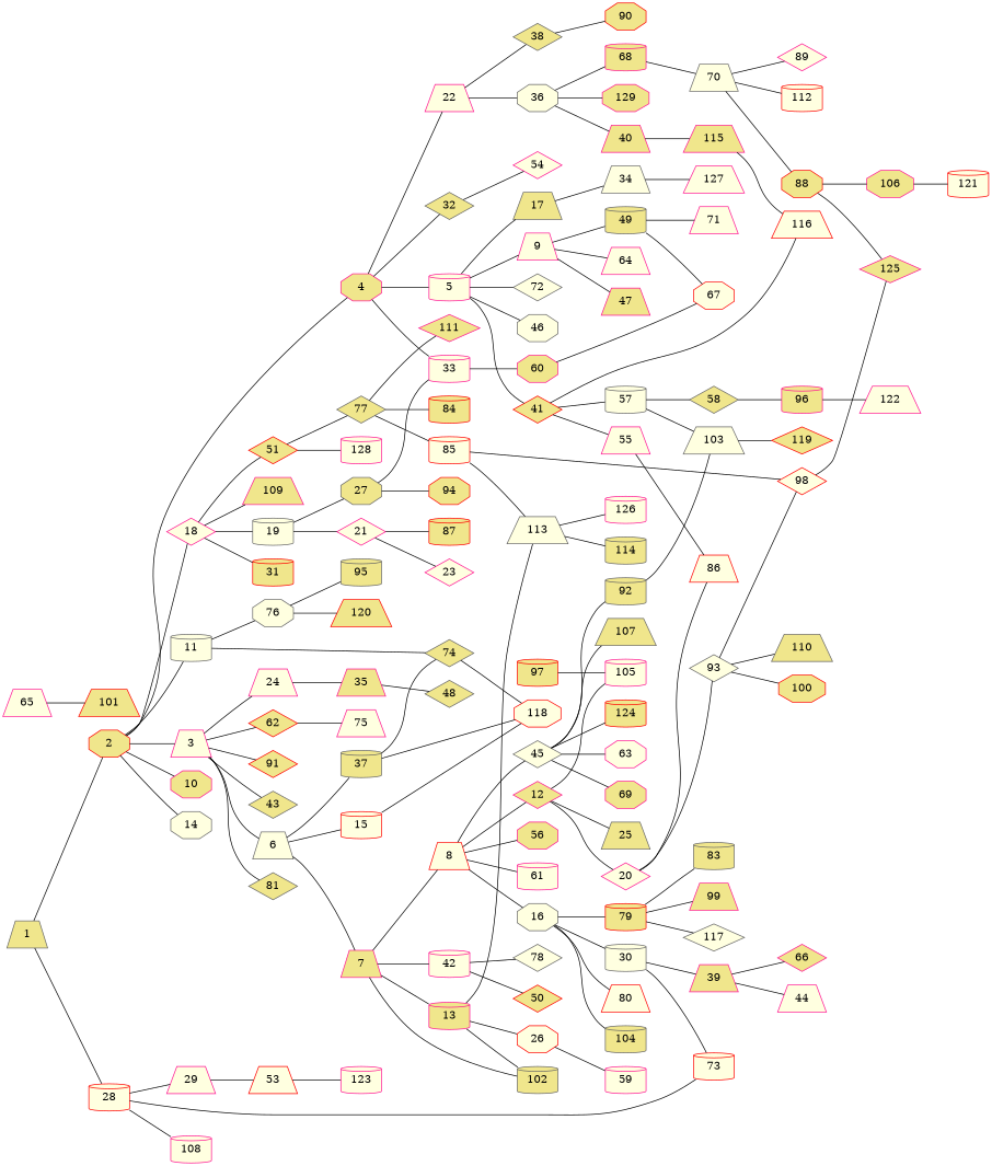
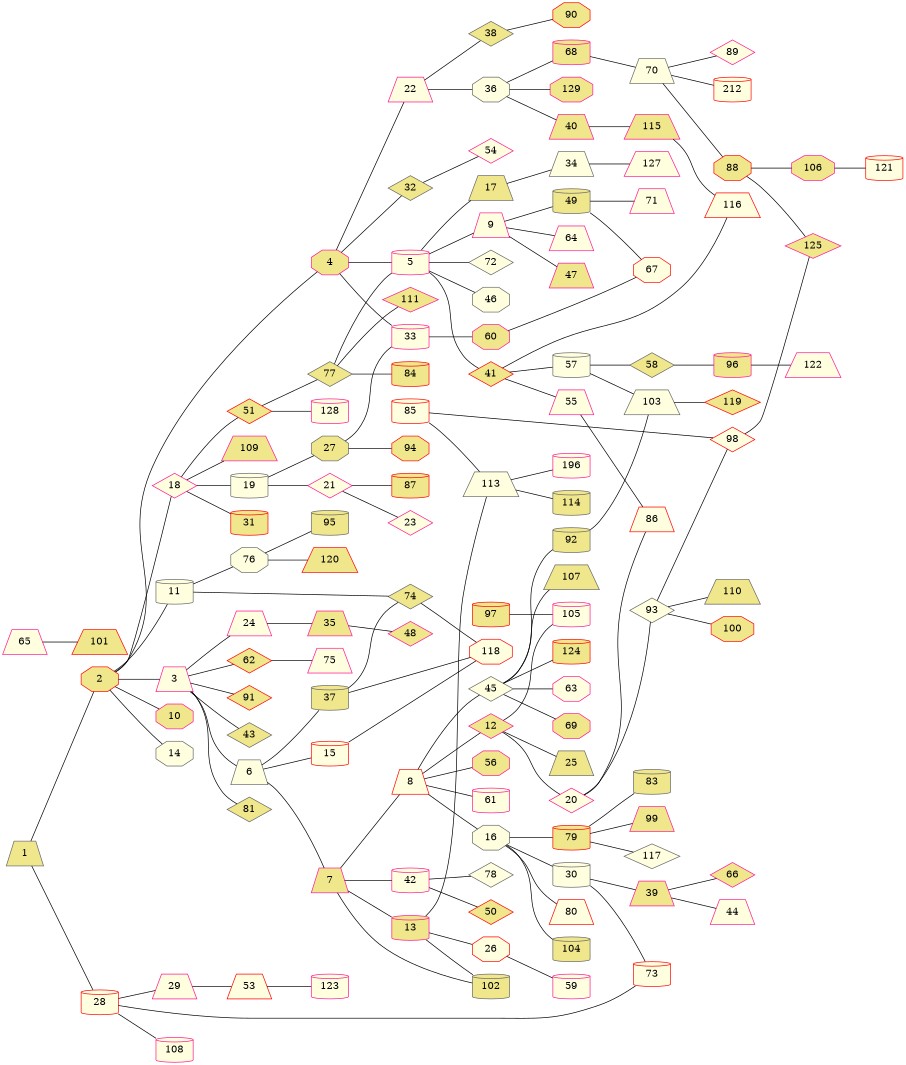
  graph {
    rankdir=LR
    node [color=deeppink fillcolor=lightyellow shape=trapezium style=filled]
    1 [color=gray40 fillcolor=khaki]
    2 [color=red fillcolor=khaki shape=octagon]
    28 [color=red shape=cylinder]
    3
    4 [fillcolor=khaki shape=octagon]
    10 [fillcolor=khaki shape=octagon]
    11 [color=gray40 shape=cylinder]
    14 [color=gray40 shape=octagon]
    18 [shape=diamond]
    29
    73 [color=red shape=cylinder]
    108 [shape=cylinder]
    6 [color=gray40]
    24
    43 [color=gray40 fillcolor=khaki shape=diamond]
    62 [color=red fillcolor=khaki shape=diamond]
    81 [color=gray40 fillcolor=khaki shape=diamond]
    91 [color=red fillcolor=khaki shape=diamond]
    5 [shape=cylinder]
    22
    32 [color=gray40 fillcolor=khaki shape=diamond]
    33 [shape=cylinder]
    74 [color=gray40 fillcolor=khaki shape=diamond]
    76 [color=gray40 shape=octagon]
    19 [color=gray40 shape=cylinder]
    31 [color=red fillcolor=khaki shape=cylinder]
    51 [color=red fillcolor=khaki shape=diamond]
    109 [fillcolor=khaki]
    7 [fillcolor=khaki]
    15 [color=red shape=cylinder]
    37 [color=gray40 fillcolor=khaki shape=cylinder]
    35 [fillcolor=khaki]
    75
    9
    17 [color=gray40 fillcolor=khaki]
    41 [color=red fillcolor=khaki shape=diamond]
    46 [color=gray40 shape=octagon]
    72 [color=gray40 shape=diamond]
    36 [color=gray40 shape=octagon]
    38 [color=gray40 fillcolor=khaki shape=diamond]
    54 [shape=diamond]
    60 [fillcolor=khaki shape=octagon]
    47 [fillcolor=khaki]
    49 [color=gray40 fillcolor=khaki shape=cylinder]
    64
    34 [color=gray40]
    55
    57 [color=gray40 shape=cylinder]
    116 [color=red]
    8 [color=red]
    13 [fillcolor=khaki shape=cylinder]
    42 [shape=cylinder]
    102 [color=gray40 fillcolor=khaki shape=cylinder]
    118 [color=red shape=octagon]
    12 [fillcolor=khaki shape=diamond]
    16 [color=gray40 shape=octagon]
    45 [color=gray40 shape=diamond]
    56 [fillcolor=khaki shape=octagon]
    61 [shape=cylinder]
    26 [color=red shape=octagon]
    113 [color=gray40]
    50 [color=red fillcolor=khaki shape=diamond]
    78 [color=gray40 shape=diamond]
    20 [shape=diamond]
    25 [color=gray40 fillcolor=khaki]
    105 [shape=cylinder]
    30 [color=gray40 shape=cylinder]
    79 [color=red fillcolor=khaki shape=cylinder]
    80 [color=red]
    104 [color=gray40 fillcolor=khaki shape=cylinder]
    63 [shape=octagon]
    69 [fillcolor=khaki shape=octagon]
    92 [color=gray40 fillcolor=khaki shape=cylinder]
    107 [color=gray40 fillcolor=khaki]
    124 [color=red fillcolor=khaki shape=cylinder]
    67 [color=red shape=octagon]
    71
    95 [color=gray40 fillcolor=khaki shape=cylinder]
    120 [color=red fillcolor=khaki]
    86 [color=red]
    93 [color=gray40 shape=diamond]
    59 [shape=cylinder]
    114 [color=gray40 fillcolor=khaki shape=cylinder]
-   126 [shape=cylinder]
+   126 [shape=cylinder label=196]
    39 [fillcolor=khaki]
    83 [color=gray40 fillcolor=khaki shape=cylinder]
    99 [fillcolor=khaki]
    117 [color=gray40 shape=diamond]
    127
    21 [shape=diamond]
    27 [color=gray40 fillcolor=khaki shape=octagon]
    77 [color=gray40 fillcolor=khaki shape=diamond]
    128 [shape=cylinder]
    23 [shape=diamond]
    87 [color=red fillcolor=khaki shape=cylinder]
    94 [color=red fillcolor=khaki shape=octagon]
    98 [color=red shape=diamond]
    100 [color=red fillcolor=khaki shape=octagon]
    110 [color=gray40 fillcolor=khaki]
    40 [fillcolor=khaki]
    68 [fillcolor=khaki shape=cylinder]
    129 [fillcolor=khaki shape=octagon]
    90 [color=red fillcolor=khaki shape=octagon]
-   48 [color=gray40 fillcolor=khaki shape=diamond]
+   48 [fillcolor=khaki shape=diamond]
    53 [color=red]
    123 [shape=cylinder]
    44
    66 [fillcolor=khaki shape=diamond]
    115 [fillcolor=khaki]
    70 [color=gray40]
    58 [color=gray40 fillcolor=khaki shape=diamond]
    103 [color=gray40]
    84 [color=red fillcolor=khaki shape=cylinder]
    85 [color=red shape=cylinder]
    111 [fillcolor=khaki shape=diamond]
    101 [color=red fillcolor=khaki]
    65
    97 [color=red fillcolor=khaki shape=cylinder]
    96 [fillcolor=khaki shape=cylinder]
    119 [color=red fillcolor=khaki shape=diamond]
    122
    88 [color=red fillcolor=khaki shape=octagon]
    89 [shape=diamond]
-   112 [color=red shape=cylinder]
+   112 [color=red shape=cylinder label=212]
    106 [fillcolor=khaki shape=octagon]
    125 [fillcolor=khaki shape=diamond]
    121 [color=red shape=cylinder]
    1 -- 2
    1 -- 28
    2 -- 3
    2 -- 4
    2 -- 10
    2 -- 11
    2 -- 14
    2 -- 18
    28 -- 29
    28 -- 73
    28 -- 108
    3 -- 6
    3 -- 24
    3 -- 43
    3 -- 62
    3 -- 81
    3 -- 91
    4 -- 5
    4 -- 22
    4 -- 32
    4 -- 33
    11 -- 74
    11 -- 76
    18 -- 19
    18 -- 31
    18 -- 51
    18 -- 109
    29 -- 53
    6 -- 7
    6 -- 15
    6 -- 37
    24 -- 35
    62 -- 75
    5 -- 9
    5 -- 17
    5 -- 41
    5 -- 46
    5 -- 72
    22 -- 36
    22 -- 38
    32 -- 54
    33 -- 60
    74 -- 118
    76 -- 95
    76 -- 120
    19 -- 21
    19 -- 27
    51 -- 77
    51 -- 128
    7 -- 8
    7 -- 13
    7 -- 42
    7 -- 102
    15 -- 118
    37 -- 74
    37 -- 118
    35 -- 48
    9 -- 47
    9 -- 49
    9 -- 64
    17 -- 34
    41 -- 55
    41 -- 57
    41 -- 116
    36 -- 40
    36 -- 68
    36 -- 129
    38 -- 90
    60 -- 67
    49 -- 67
    49 -- 71
    34 -- 127
    55 -- 86
    57 -- 58
    57 -- 103
    8 -- 12
    8 -- 16
    8 -- 45
    8 -- 56
    8 -- 61
    13 -- 102
    13 -- 26
    13 -- 113
    42 -- 50
    42 -- 78
    12 -- 20
    12 -- 25
    12 -- 105
    16 -- 30
    16 -- 79
    16 -- 80
    16 -- 104
    45 -- 63
    45 -- 69
    45 -- 92
    45 -- 107
    45 -- 124
    26 -- 59
    113 -- 114
    113 -- 126
    20 -- 86
    20 -- 93
    30 -- 73
    30 -- 39
    79 -- 83
    79 -- 99
    79 -- 117
    92 -- 103
    93 -- 98
    93 -- 100
    93 -- 110
    39 -- 44
    39 -- 66
    21 -- 23
    21 -- 87
    27 -- 33
    27 -- 94
    77 -- 84
-   77 -- 85
+   77 -- 5
    77 -- 111
    98 -- 125
    40 -- 115
    68 -- 70
    53 -- 123
    115 -- 116
    70 -- 88
    70 -- 89
    70 -- 112
    58 -- 96
    103 -- 119
    85 -- 113
    85 -- 98
    65 -- 101
    97 -- 105
    96 -- 122
    88 -- 106
    88 -- 125
    106 -- 121
  }
